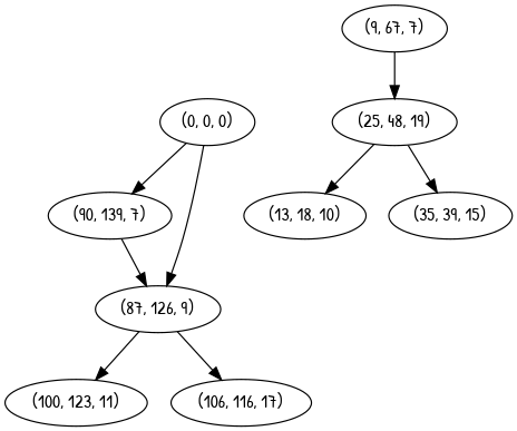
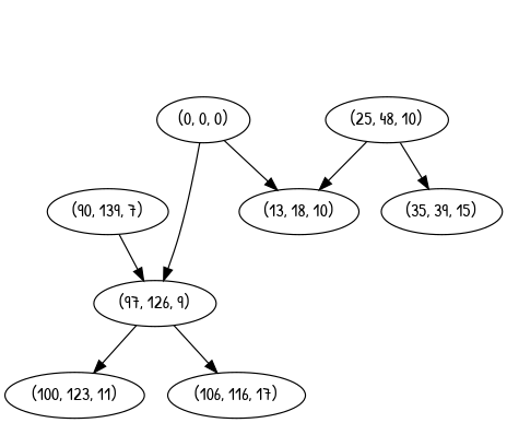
  digraph {
    fontname="Patrick Hand"
    node [fontname="Patrick Hand"]
    edge [fontname="Patrick Hand"]
    n1 [label="(90, 139, 7)"]
    "(0, 0, 0)"
-   "(97, 126, 9)" [label="(87, 126, 9)"]
-   "(9, 67, 7)"
-   "(25, 48, 10)" [label="(25, 48, 19)"]
+   "(97, 126, 9)"
+   "(25, 48, 10)"
    "(13, 18, 10)"
    "(35, 39, 15)"
    "(100, 123, 11)"
    "(106, 116, 17)"
    n1 -> "(97, 126, 9)"
-   "(0, 0, 0)" -> n1
+   "(0, 0, 0)" -> "(13, 18, 10)"
    "(0, 0, 0)" -> "(97, 126, 9)"
    "(97, 126, 9)" -> "(100, 123, 11)"
    "(97, 126, 9)" -> "(106, 116, 17)"
-   "(9, 67, 7)" -> "(25, 48, 10)"
    "(25, 48, 10)" -> "(13, 18, 10)"
    "(25, 48, 10)" -> "(35, 39, 15)"
  }
